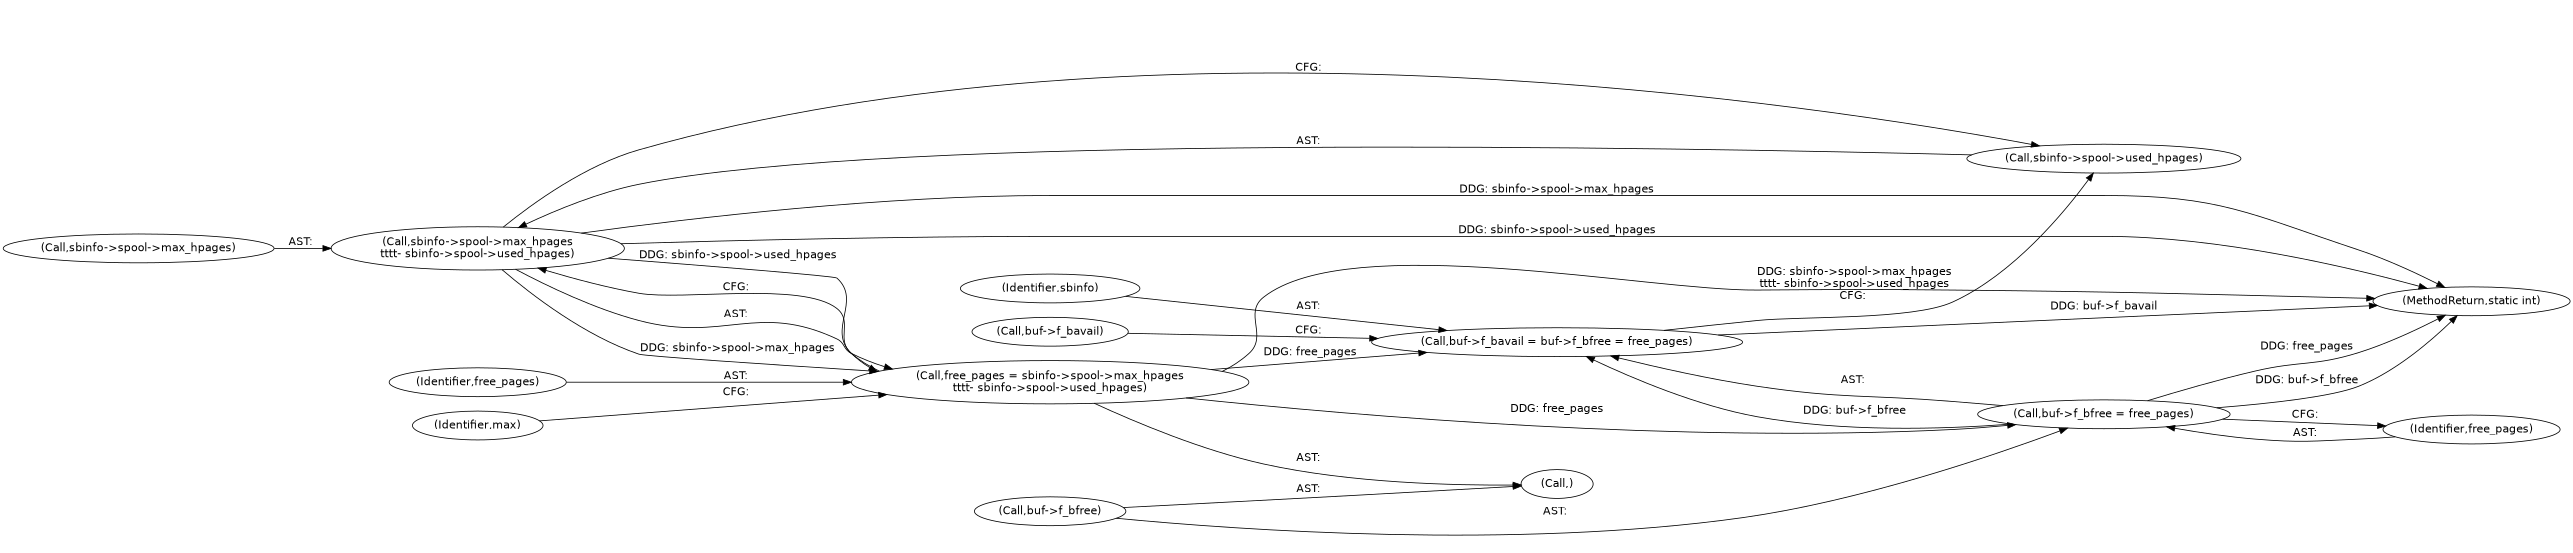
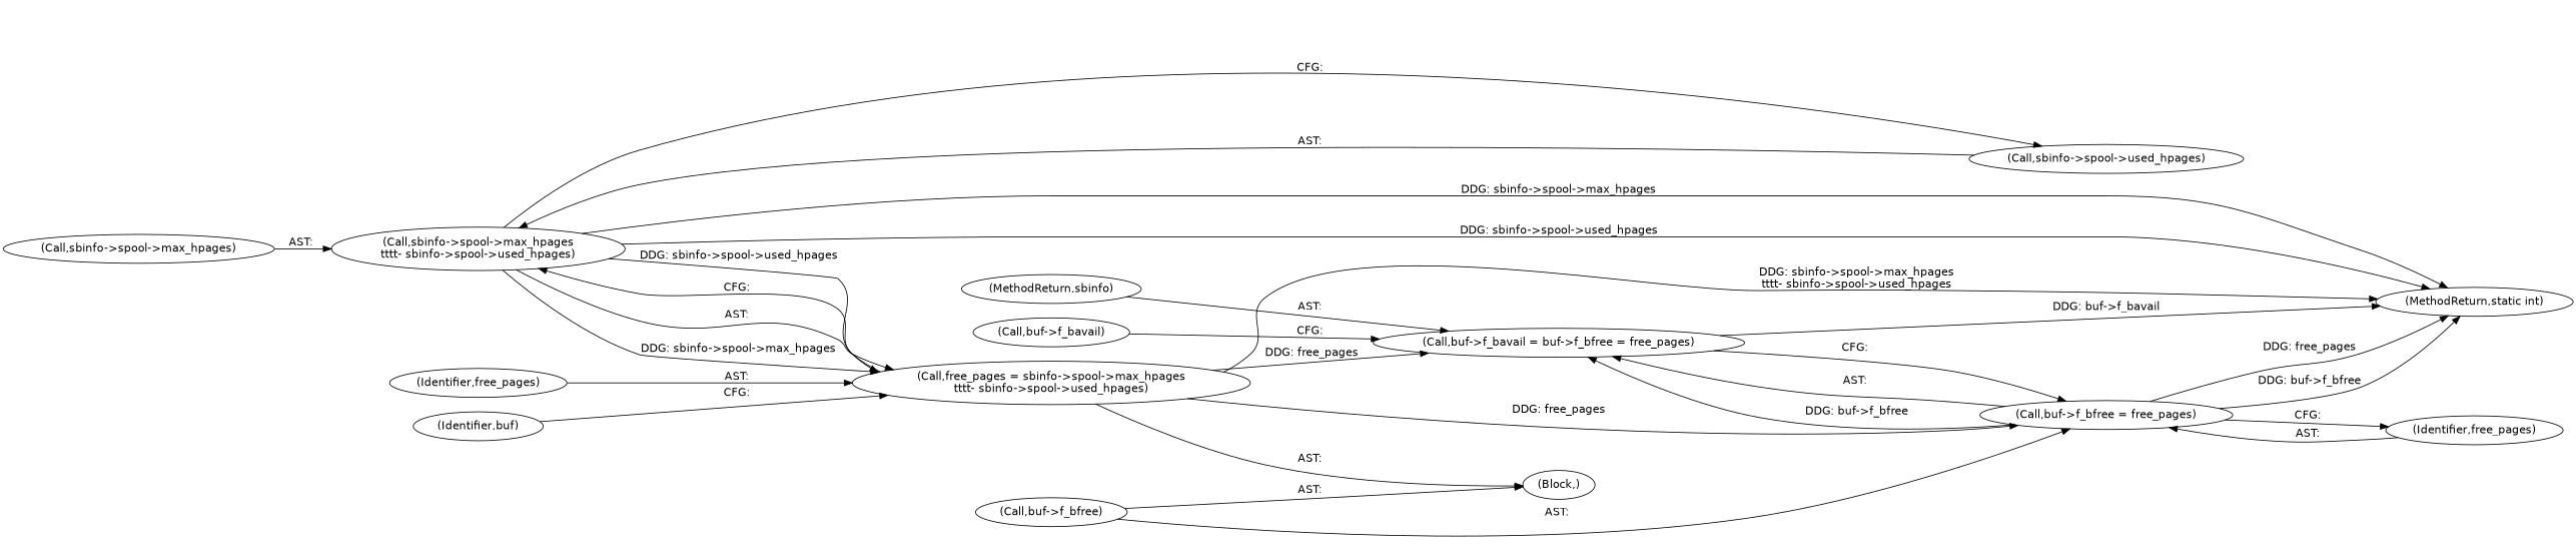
  digraph {
    fontname="DejaVu Sans"
    rankdir=LR
    node [fontname="DejaVu Sans"]
    edge [fontname="DejaVu Sans"]
    n1 [label="(Call,sbinfo->spool->max_hpages\n\t\t\t\t- sbinfo->spool->used_hpages)"]
    n2 [label="(Call,free_pages = sbinfo->spool->max_hpages\n\t\t\t\t- sbinfo->spool->used_hpages)"]
    n3 [label="(Call,sbinfo->spool->used_hpages)"]
    n4 [label="(MethodReturn,static int)"]
    n5 [label="(Call,buf->f_bavail = buf->f_bfree = free_pages)"]
    n6 [label="(Call,buf->f_bfree = free_pages)"]
-   n7 [label="(Call,)"]
+   n7 [label="(Block,)"]
    n8 [label="(Identifier,free_pages)"]
    n9 [label="(Identifier,free_pages)"]
-   n10 [label="(Identifier,sbinfo)"]
+   n10 [label="(MethodReturn,sbinfo)"]
    n11 [label="(Call,buf->f_bavail)"]
-   n12 [label="(Identifier,max)"]
+   n12 [label="(Identifier,buf)"]
    n13 [label="(Call,sbinfo->spool->max_hpages)"]
    n14 [label="(Call,buf->f_bfree)"]
    n1 -> n2 [label="AST: "]
    n1 -> n2 [label="DDG: sbinfo->spool->max_hpages"]
    n1 -> n2 [label="DDG: sbinfo->spool->used_hpages"]
    n1 -> n3 [label="CFG: "]
    n1 -> n4 [label="DDG: sbinfo->spool->used_hpages"]
    n1 -> n4 [label="DDG: sbinfo->spool->max_hpages"]
    n2 -> n1 [label="CFG: "]
    n2 -> n4 [label="DDG: sbinfo->spool->max_hpages\n\t\t\t\t- sbinfo->spool->used_hpages"]
    n2 -> n5 [label="DDG: free_pages"]
    n2 -> n6 [label="DDG: free_pages"]
    n2 -> n7 [label="AST: "]
    n3 -> n1 [label="AST: "]
    n5 -> n4 [label="DDG: buf->f_bavail"]
-   n5 -> n3 [label="CFG: "]
+   n5 -> n6 [label="CFG: "]
    n6 -> n4 [label="DDG: free_pages"]
    n6 -> n4 [label="DDG: buf->f_bfree"]
    n6 -> n5 [label="AST: "]
    n6 -> n5 [label="DDG: buf->f_bfree"]
    n6 -> n8 [label="CFG: "]
    n8 -> n6 [label="AST: "]
    n9 -> n2 [label="AST: "]
    n10 -> n5 [label="AST: "]
    n11 -> n5 [label="CFG: "]
    n12 -> n2 [label="CFG: "]
    n13 -> n1 [label="AST: "]
    n14 -> n6 [label="AST: "]
    n14 -> n7 [label="AST: "]
  }
